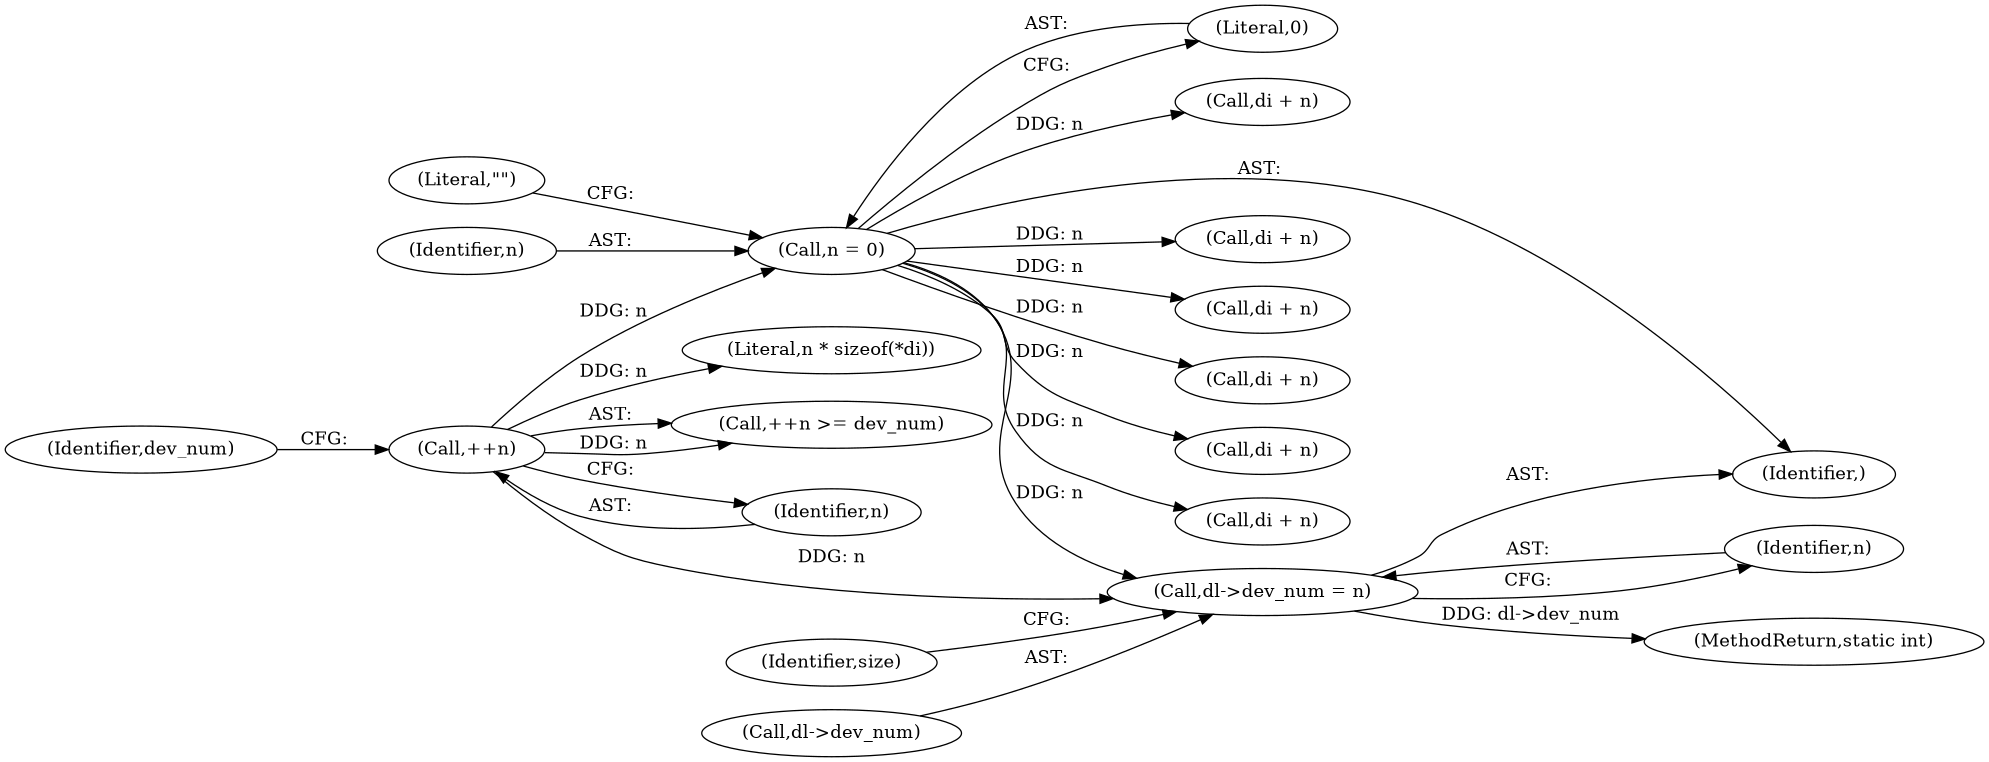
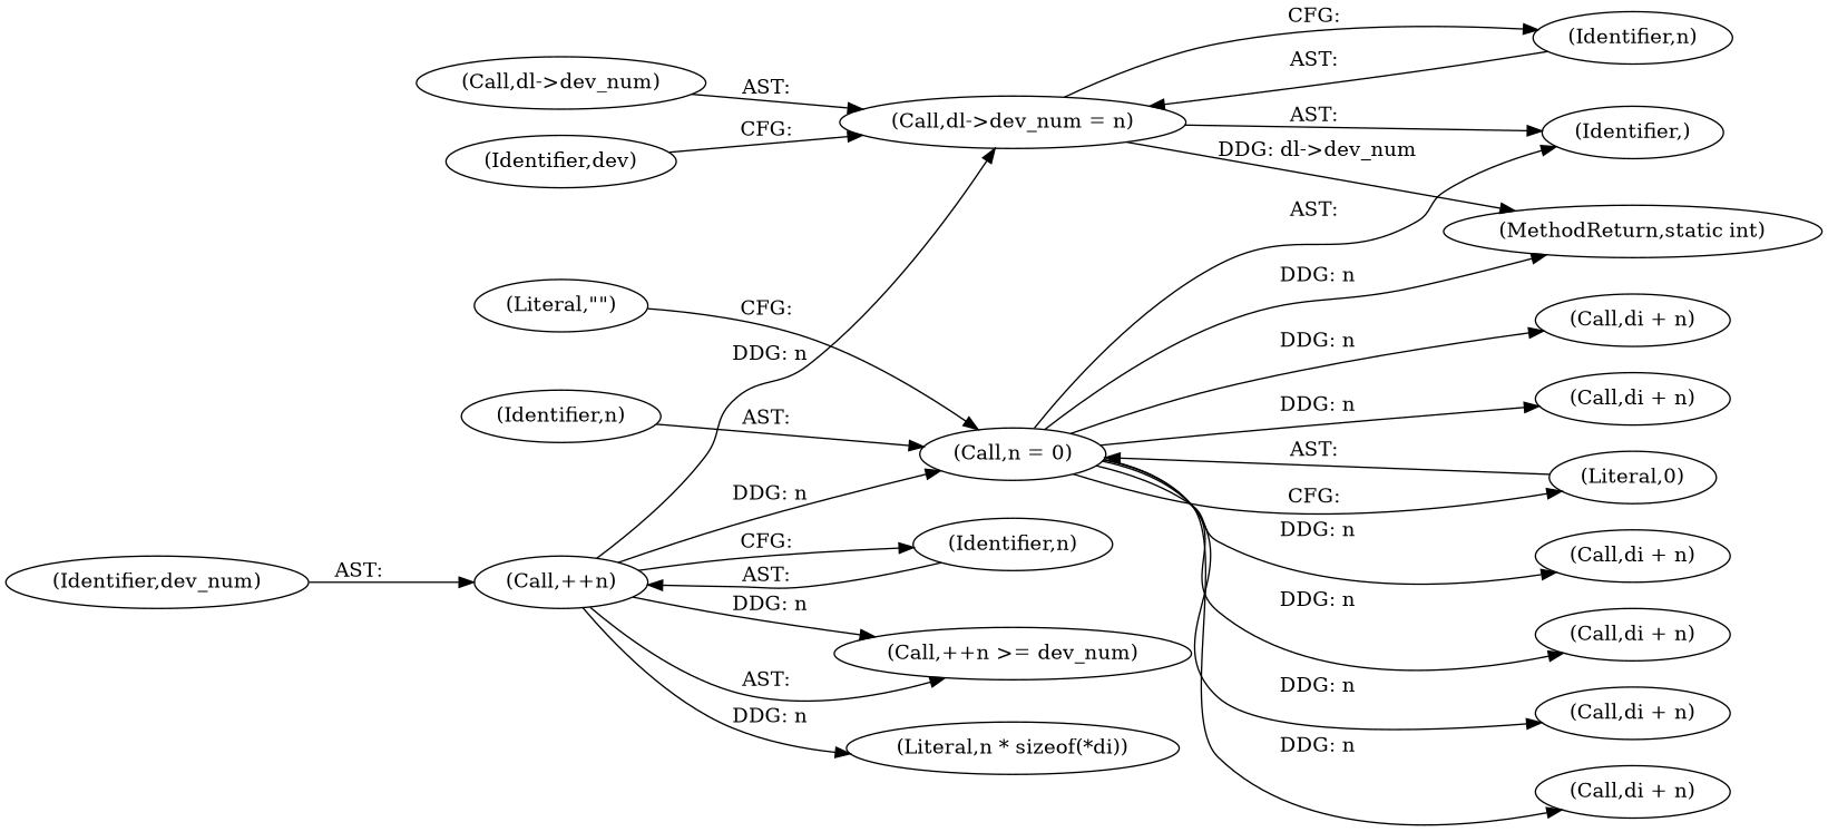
  digraph {
    rankdir=LR
    n1 [label="(Call,dl->dev_num = n)"]
    n2 [label="(Identifier,)"]
    n3 [label="(Identifier,n)"]
    n4 [label="(MethodReturn,static int)"]
    n5 [label="(Call,++n)"]
    n6 [label="(Call,++n >= dev_num)"]
    n7 [label="(Identifier,n)"]
    n8 [label="(Literal,n * sizeof(*di))"]
    n9 [label="(Call,n = 0)"]
    n10 [label="(Call,di + n)"]
    n11 [label="(Call,di + n)"]
    n12 [label="(Call,di + n)"]
    n13 [label="(Call,di + n)"]
    n14 [label="(Call,di + n)"]
    n15 [label="(Literal,0)"]
    n16 [label="(Call,di + n)"]
-   n17 [label="(Identifier,size)"]
+   n17 [label="(Identifier,dev)"]
    n18 [label="(Identifier,dev_num)"]
    n19 [label="(Literal,\"\")"]
    n20 [label="(Identifier,n)"]
    n21 [label="(Call,dl->dev_num)"]
    n1 -> n2 [label="AST: "]
    n1 -> n3 [label="CFG: "]
    n1 -> n4 [label="DDG: dl->dev_num"]
    n3 -> n1 [label="AST: "]
    n5 -> n1 [label="DDG: n"]
    n5 -> n6 [label="AST: "]
    n5 -> n6 [label="DDG: n"]
    n5 -> n7 [label="CFG: "]
    n5 -> n8 [label="DDG: n"]
    n5 -> n9 [label="DDG: n"]
    n7 -> n5 [label="AST: "]
    n9 -> n2 [label="AST: "]
-   n9 -> n1 [label="DDG: n"]
+   n9 -> n4 [label="DDG: n"]
    n9 -> n10 [label="DDG: n"]
    n9 -> n11 [label="DDG: n"]
    n9 -> n12 [label="DDG: n"]
    n9 -> n13 [label="DDG: n"]
    n9 -> n14 [label="DDG: n"]
    n9 -> n15 [label="CFG: "]
    n9 -> n16 [label="DDG: n"]
    n15 -> n9 [label="AST: "]
    n17 -> n1 [label="CFG: "]
-   n18 -> n5 [label="CFG: "]
+   n18 -> n5 [label="AST: "]
    n19 -> n9 [label="CFG: "]
    n20 -> n9 [label="AST: "]
    n21 -> n1 [label="AST: "]
  }
